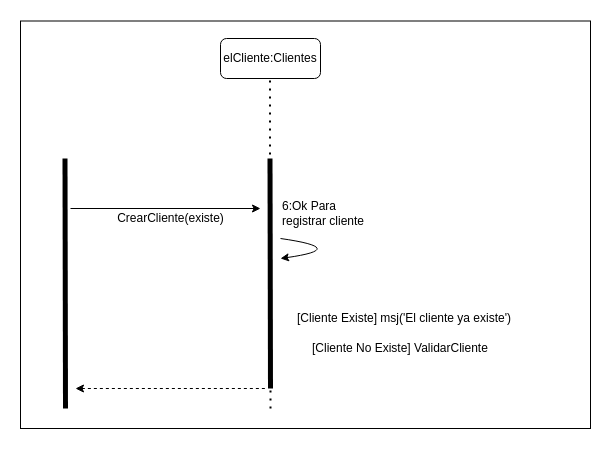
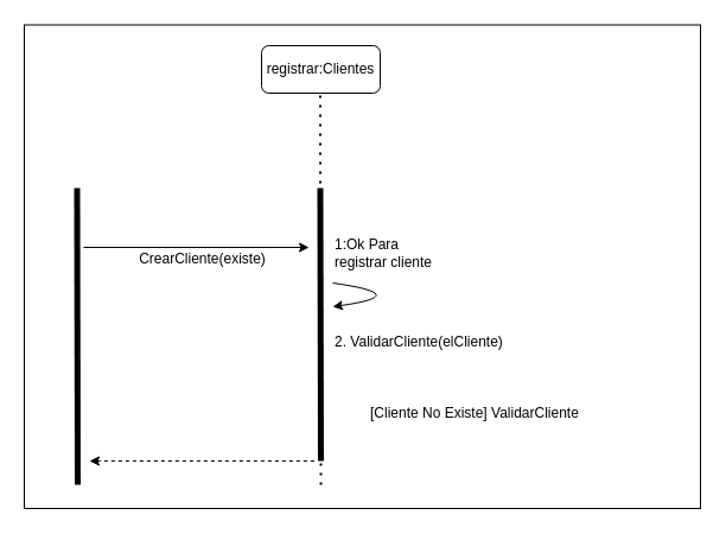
  <mxCell id="0" />
  <mxCell id="1" parent="0" />
  <mxCell id="2" value="" style="rounded=0;whiteSpace=wrap;html=1;" vertex="1" parent="1"><mxGeometry x="20" y="20.5" width="570" height="407.5" as="geometry" /></mxCell>
  <mxCell id="3" value="" style="endArrow=none;html=1;strokeWidth=5;" edge="1" parent="1"><mxGeometry width="50" height="50" relative="1" as="geometry"><mxPoint x="65" y="408" as="sourcePoint" /><mxPoint x="64.5" y="158" as="targetPoint" /></mxGeometry></mxCell>
  <mxCell id="4" value="" style="endArrow=classic;html=1;strokeWidth=1;" edge="1" parent="1"><mxGeometry width="50" height="50" relative="1" as="geometry"><mxPoint x="70" y="208" as="sourcePoint" /><mxPoint x="260" y="208" as="targetPoint" /></mxGeometry></mxCell>
  <mxCell id="5" value="CrearCliente(existe)" style="text;html=1;align=center;verticalAlign=middle;resizable=0;points=[];autosize=1;strokeColor=none;" vertex="1" parent="1"><mxGeometry x="100" y="208" width="140" height="20" as="geometry" /></mxCell>
- <mxCell id="6" value="elCliente:Clientes" style="rounded=1;whiteSpace=wrap;html=1;" vertex="1" parent="1"><mxGeometry x="220" y="38" width="100" height="40" as="geometry" /></mxCell>
+ <mxCell id="6" value="registrar:Clientes" style="rounded=1;whiteSpace=wrap;html=1;" vertex="1" parent="1"><mxGeometry x="220" y="38" width="100" height="40" as="geometry" /></mxCell>
  <mxCell id="7" value="" style="endArrow=none;dashed=1;html=1;dashPattern=1 3;strokeWidth=2;" edge="1" parent="1"><mxGeometry width="50" height="50" relative="1" as="geometry"><mxPoint x="269.5" y="178" as="sourcePoint" /><mxPoint x="269.5" y="78" as="targetPoint" /></mxGeometry></mxCell>
  <mxCell id="8" value="" style="endArrow=none;html=1;strokeWidth=5;" edge="1" parent="1"><mxGeometry width="50" height="50" relative="1" as="geometry"><mxPoint x="270" y="388" as="sourcePoint" /><mxPoint x="269.5" y="158" as="targetPoint" /></mxGeometry></mxCell>
  <mxCell id="9" value="" style="endArrow=none;dashed=1;html=1;dashPattern=1 3;strokeWidth=2;" edge="1" parent="1"><mxGeometry width="50" height="50" relative="1" as="geometry"><mxPoint x="270" y="408" as="sourcePoint" /><mxPoint x="270" y="328" as="targetPoint" /></mxGeometry></mxCell>
+ <mxCell id="10" value="2. ValidarCliente(elCliente)" style="text;html=1;align=left;verticalAlign=middle;resizable=0;points=[];autosize=1;strokeColor=none;" vertex="1" parent="1"><mxGeometry x="280" y="278" width="160" height="20" as="geometry" /></mxCell>
  <mxCell id="11" value="" style="curved=1;endArrow=classic;html=1;strokeWidth=1;exitX=0;exitY=1;exitDx=0;exitDy=0;exitPerimeter=0;" edge="1" parent="1"><mxGeometry width="50" height="50" relative="1" as="geometry"><mxPoint x="280" y="238" as="sourcePoint" /><mxPoint x="280" y="258" as="targetPoint" /><Array as="points"><mxPoint x="350" y="248" /></Array></mxGeometry></mxCell>
- <mxCell id="12" value="[Cliente Existe] msj('El cliente ya existe')" style="text;html=1;align=left;verticalAlign=middle;resizable=0;points=[];autosize=1;strokeColor=none;" vertex="1" parent="1"><mxGeometry x="295" y="308" width="230" height="20" as="geometry" /></mxCell>
  <mxCell id="13" value="[Cliente No Existe] ValidarCliente" style="text;html=1;align=left;verticalAlign=middle;resizable=0;points=[];autosize=1;strokeColor=none;" vertex="1" parent="1"><mxGeometry x="310" y="338" width="200" height="20" as="geometry" /></mxCell>
  <mxCell id="14" value="" style="endArrow=none;html=1;strokeWidth=1;dashed=1;endFill=0;startArrow=classic;startFill=1;" edge="1" parent="1"><mxGeometry width="50" height="50" relative="1" as="geometry"><mxPoint x="75" y="388" as="sourcePoint" /><mxPoint x="265" y="388" as="targetPoint" /></mxGeometry></mxCell>
- <mxCell id="15" value="6:Ok Para &lt;br&gt;registrar cliente" style="text;html=1;align=left;verticalAlign=middle;resizable=0;points=[];autosize=1;strokeColor=none;" vertex="1" parent="1"><mxGeometry x="280" y="198" width="100" height="30" as="geometry" /></mxCell>
+ <mxCell id="15" value="1:Ok Para &lt;br&gt;registrar cliente" style="text;html=1;align=left;verticalAlign=middle;resizable=0;points=[];autosize=1;strokeColor=none;" vertex="1" parent="1"><mxGeometry x="280" y="198" width="100" height="30" as="geometry" /></mxCell>
